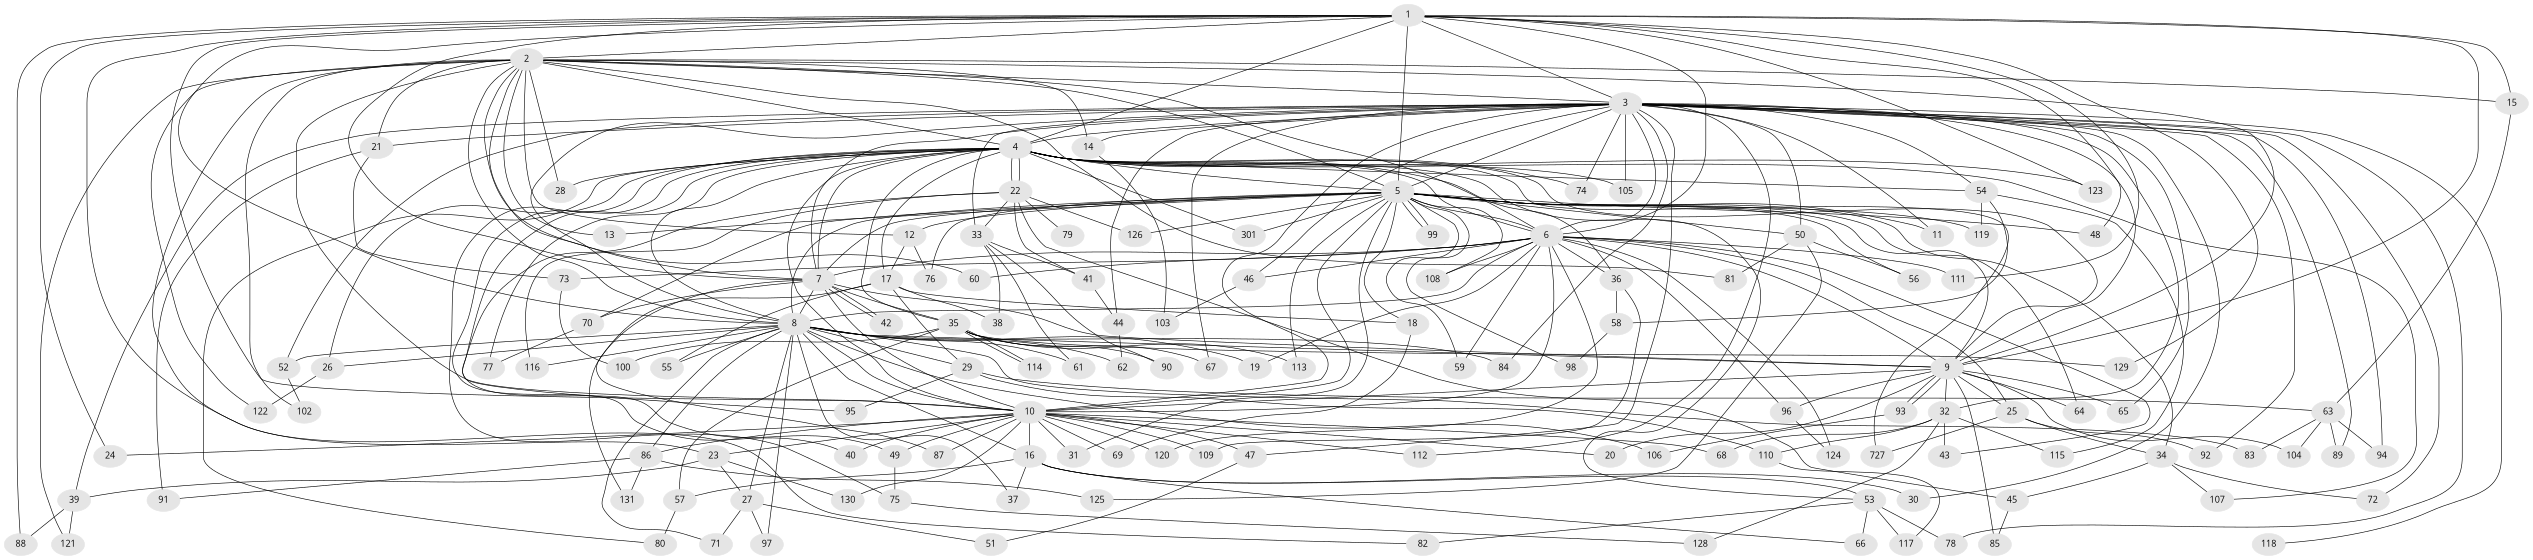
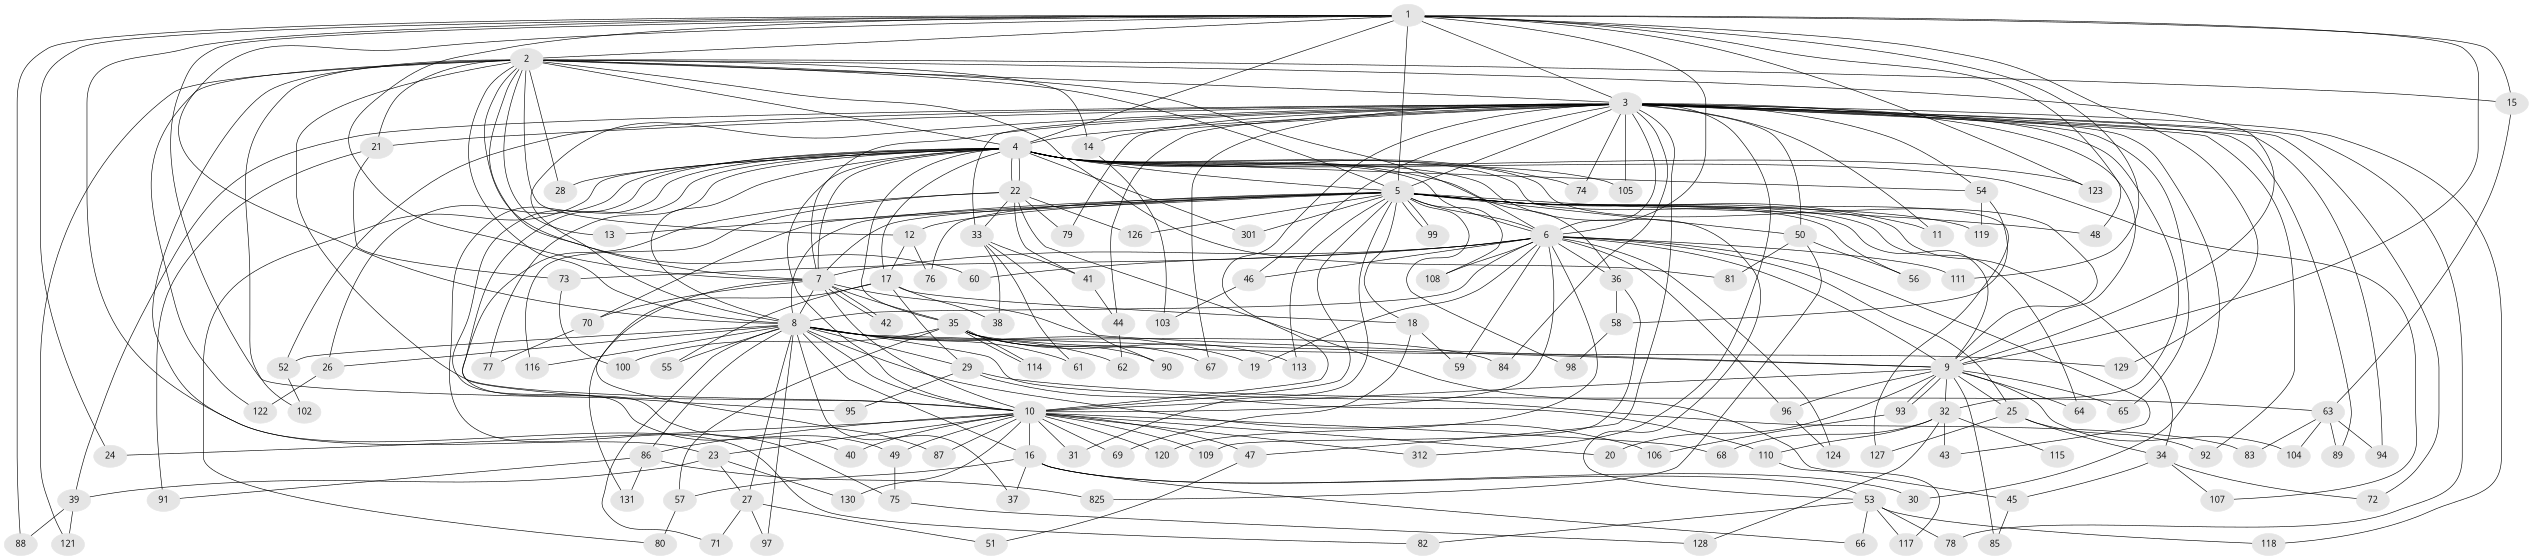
  graph {
    fontname="Open Sans"
    node [color=gray90 fontname="Open Sans" style=filled]
    edge [fontname="Open Sans"]
    1
    2
    3
    4
    5
    6
    7
    8
    9
    10
    15
    24
    48
    82
    88
    111
    123
    129
    12
    13
    14
    21
    23
    28
    60
    81
    102
    121
    122
    11
    30
    32
    33
    39
    44
    46
    47
    50
    52
    54
    65
    67
    72
    74
    78
    79
    84
    89
    92
    94
    105
-   112
+   112 [label=312]
    118
    17
    22
    26
    35
    36
    40
    53
    75
    77
    80
    95
    n65 [label=301]
    107
-   127 [label=727]
+   127
    18
    31
    34
    56
    59
    64
    70
    76
    98
    99
    108
    113
    119
    126
    19
    25
    43
    73
    96
    120
    124
    42
    87
    16
    27
    29
    37
    55
    61
    62
    71
    83
    86
    97
    106
    116
    20
    85
    93
    104
    49
    68
    69
    109
    130
    63
    103
    91
    110
    115
    128
    38
    41
    90
    51
-   125
+   125 [label=825]
    58
    131
    45
    57
    100
    114
    66
    117
    1 -- 2
    1 -- 3
    1 -- 4
    1 -- 5
    1 -- 6
    1 -- 7
    1 -- 8
    1 -- 9
    1 -- 10
    1 -- 15
    1 -- 24
    1 -- 48
    1 -- 82
    1 -- 88
    1 -- 111
    1 -- 123
    1 -- 129
    2 -- 3
    2 -- 4
    2 -- 5
    2 -- 6
    2 -- 7
    2 -- 8
    2 -- 9
    2 -- 10
    2 -- 15
    2 -- 12
    2 -- 13
    2 -- 14
    2 -- 21
    2 -- 23
    2 -- 28
    2 -- 60
    2 -- 81
    2 -- 102
    2 -- 121
    2 -- 122
    3 -- 4
    3 -- 5
    3 -- 6
    3 -- 7
    3 -- 8
    3 -- 9
    3 -- 10
    3 -- 14
    3 -- 21
    3 -- 11
    3 -- 30
    3 -- 32
    3 -- 33
    3 -- 39
    3 -- 44
    3 -- 46
    3 -- 47
    3 -- 50
    3 -- 52
    3 -- 54
    3 -- 65
    3 -- 67
    3 -- 72
    3 -- 74
    3 -- 78
+   3 -- 79
    3 -- 84
    3 -- 89
    3 -- 92
    3 -- 94
    3 -- 105
    3 -- 112
    3 -- 118
    4 -- 5
    4 -- 6
    4 -- 7
    4 -- 8
    4 -- 9
    4 -- 10
    4 -- 123
    4 -- 28
    4 -- 54
    4 -- 74
    4 -- 105
    4 -- 17
    4 -- 22
    4 -- 22
    4 -- 26
    4 -- 35
    4 -- 36
    4 -- 40
    4 -- 53
    4 -- 75
    4 -- 77
    4 -- 80
    4 -- 95
    4 -- n65
    4 -- 107
    4 -- 127
    5 -- 6
    5 -- 7
    5 -- 8
    5 -- 9
    5 -- 10
    5 -- 48
    5 -- 12
    5 -- 13
    5 -- 11
    5 -- 50
    5 -- n65
    5 -- 18
    5 -- 31
    5 -- 34
    5 -- 56
-   5 -- 59
+   18 -- 59
    5 -- 64
    5 -- 70
    5 -- 76
    5 -- 98
    5 -- 99
    5 -- 99
    5 -- 108
    5 -- 113
    5 -- 119
    5 -- 126
    6 -- 7
    6 -- 8
    6 -- 9
    6 -- 10
    6 -- 111
    6 -- 60
    6 -- 46
    6 -- 36
    6 -- 59
    6 -- 108
    6 -- 19
    6 -- 25
    6 -- 43
    6 -- 73
    6 -- 96
    6 -- 120
    6 -- 124
    7 -- 8
    7 -- 9
    7 -- 10
    7 -- 35
    7 -- 70
    7 -- 42
    7 -- 42
    7 -- 87
    8 -- 9
    8 -- 10
    8 -- 52
    8 -- 84
    8 -- 26
    8 -- 19
    8 -- 16
    8 -- 27
    8 -- 29
    8 -- 37
    8 -- 55
    8 -- 61
    8 -- 62
    8 -- 71
    8 -- 83
    8 -- 86
    8 -- 97
    8 -- 106
    8 -- 116
    9 -- 10
    9 -- 32
    9 -- 65
    9 -- 64
    9 -- 25
    9 -- 96
    9 -- 20
    9 -- 85
    9 -- 93
    9 -- 93
    9 -- 104
    10 -- 24
    10 -- 23
    10 -- 47
    10 -- 112
    10 -- 40
    10 -- 31
    10 -- 120
    10 -- 87
    10 -- 16
    10 -- 86
    10 -- 20
    10 -- 49
    10 -- 68
    10 -- 69
    10 -- 109
    10 -- 130
    15 -- 63
    12 -- 17
    12 -- 76
    14 -- 103
    21 -- 73
    21 -- 91
    23 -- 39
    23 -- 27
    23 -- 130
    32 -- 43
    32 -- 68
    32 -- 110
    32 -- 115
    32 -- 128
    33 -- 61
    33 -- 38
    33 -- 41
    33 -- 90
    39 -- 88
    39 -- 121
    44 -- 62
    46 -- 103
    47 -- 51
    50 -- 81
    50 -- 56
    50 -- 125
    52 -- 102
    54 -- 119
-   54 -- 115
    54 -- 58
    17 -- 18
    17 -- 29
    17 -- 55
    17 -- 38
    17 -- 131
    22 -- 33
    22 -- 79
    22 -- 126
    22 -- 116
    22 -- 49
    22 -- 41
    22 -- 45
    26 -- 122
    35 -- 129
    35 -- 67
    35 -- 113
    35 -- 90
    35 -- 57
    35 -- 100
    35 -- 114
    35 -- 114
    36 -- 109
    36 -- 58
    53 -- 82
    53 -- 78
+   53 -- 118
    53 -- 66
    53 -- 117
    75 -- 128
    18 -- 69
    34 -- 72
    34 -- 107
    34 -- 45
    70 -- 77
    25 -- 92
    25 -- 127
    25 -- 34
    73 -- 100
    96 -- 124
    16 -- 30
    16 -- 53
    16 -- 37
    16 -- 57
    16 -- 66
    27 -- 71
    27 -- 97
    27 -- 51
    29 -- 95
    29 -- 63
    29 -- 110
    86 -- 91
    86 -- 125
    86 -- 131
    93 -- 106
    49 -- 75
    63 -- 89
    63 -- 94
    63 -- 83
    63 -- 104
    110 -- 117
    41 -- 44
    58 -- 98
    45 -- 85
    57 -- 80
  }
